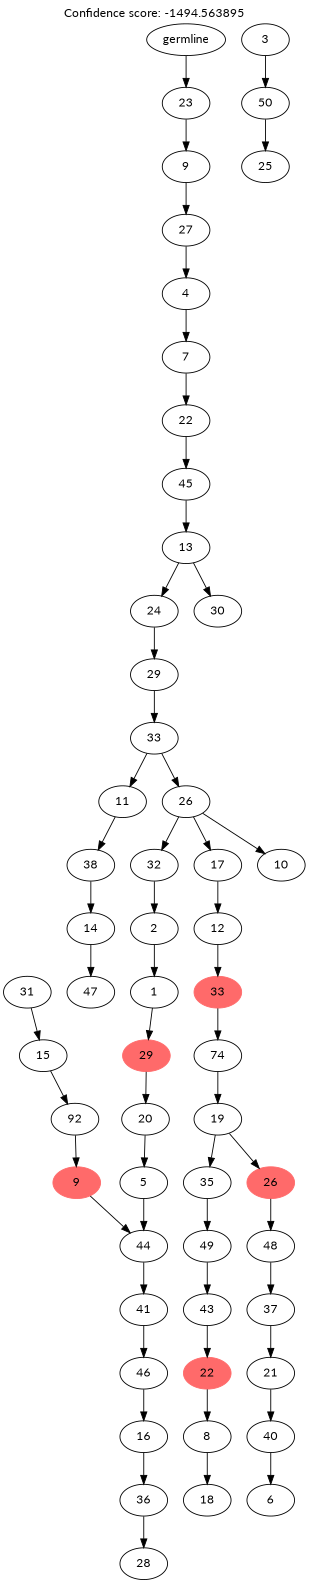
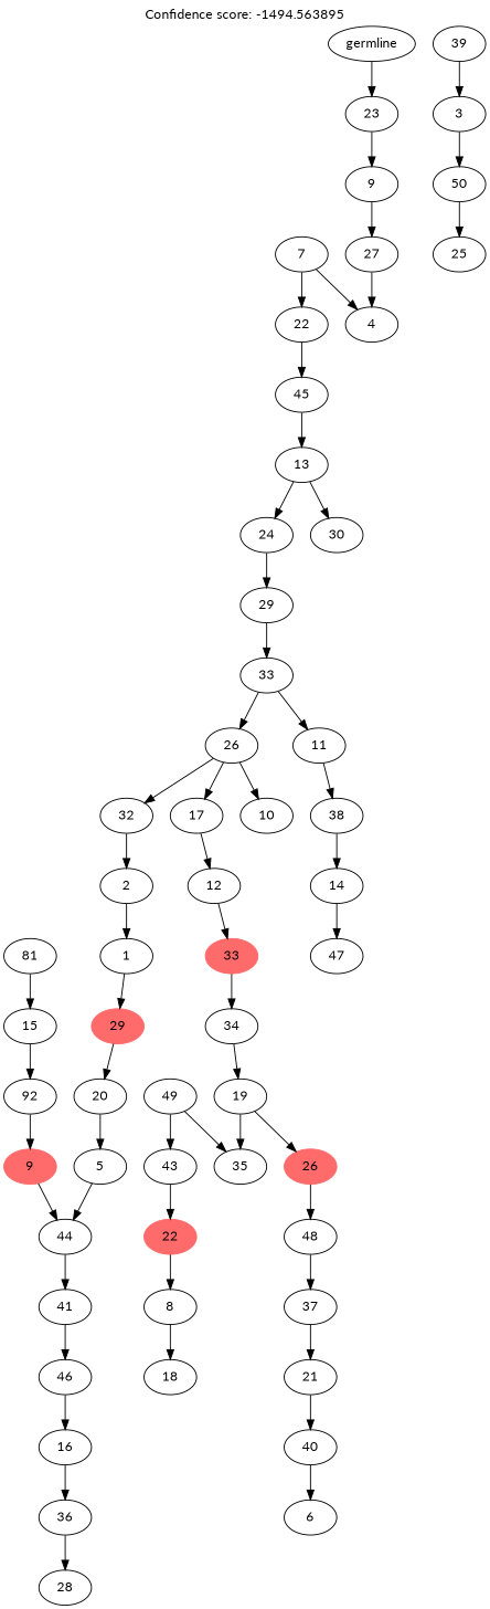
  digraph {
    fontname=Lato
    label="Confidence score: -1494.563895"
    labelloc=t
    node [fontname=Lato]
    edge [fontname=Lato]
    n1 [label=36]
    n2 [label=28]
    n3 [label=16]
    n4 [label=46]
    n5 [label=41]
    n6 [label=44]
    n7 [color=indianred1 label=9 style=filled]
    n8 [label=92]
    n9 [label=15]
-   n10 [label=31]
+   n10 [label=81]
    n11 [label=47]
    n12 [label=14]
    n13 [label=38]
    n14 [label=11]
    n15 [label=50]
    n16 [label=25]
    n17 [label=3]
+   n18 [label=39]
    n19 [label=5]
    n20 [label=20]
    n21 [color=indianred1 label=29 style=filled]
    n22 [label=1]
    n23 [label=2]
    n24 [label=32]
    n25 [label=8]
    n26 [label=18]
    n27 [color=indianred1 label=22 style=filled]
    n28 [label=43]
    n29 [label=49]
    n30 [label=35]
    n31 [label=40]
    n32 [label=6]
    n33 [label=21]
    n34 [label=37]
    n35 [label=48]
    n36 [color=indianred1 label=26 style=filled]
    n37 [label=19]
-   n38 [label=74]
+   n38 [label=34]
    n39 [color=indianred1 label=33 style=filled]
    n40 [label=12]
    n41 [label=17]
    n42 [label=26]
    n43 [label=10]
    n44 [label=33]
    n45 [label=29]
    n46 [label=24]
    n47 [label=30]
    n48 [label=13]
    n49 [label=45]
    n50 [label=22]
    n51 [label=7]
    n52 [label=4]
    n53 [label=27]
    n54 [label=9]
    n55 [label=23]
    n56 [label=germline]
    n1 -> n2
    n3 -> n1
    n4 -> n3
    n5 -> n4
    n6 -> n5
    n7 -> n6
    n8 -> n7
    n9 -> n8
    n10 -> n9
    n12 -> n11
    n13 -> n12
    n14 -> n13
    n15 -> n16
    n17 -> n15
+   n18 -> n17
    n19 -> n6
    n20 -> n19
    n21 -> n20
    n22 -> n21
    n23 -> n22
    n24 -> n23
    n25 -> n26
    n27 -> n25
    n28 -> n27
    n29 -> n28
-   n30 -> n29
+   n29 -> n30
    n31 -> n32
    n33 -> n31
    n34 -> n33
    n35 -> n34
    n36 -> n35
    n37 -> n30
    n37 -> n36
    n38 -> n37
    n39 -> n38
    n40 -> n39
    n41 -> n40
    n42 -> n24
    n42 -> n41
    n42 -> n43
    n44 -> n14
    n44 -> n42
    n45 -> n44
    n46 -> n45
    n48 -> n46
    n48 -> n47
    n49 -> n48
    n50 -> n49
    n51 -> n50
-   n52 -> n51
+   n51 -> n52
    n53 -> n52
    n54 -> n53
    n55 -> n54
    n56 -> n55
  }
